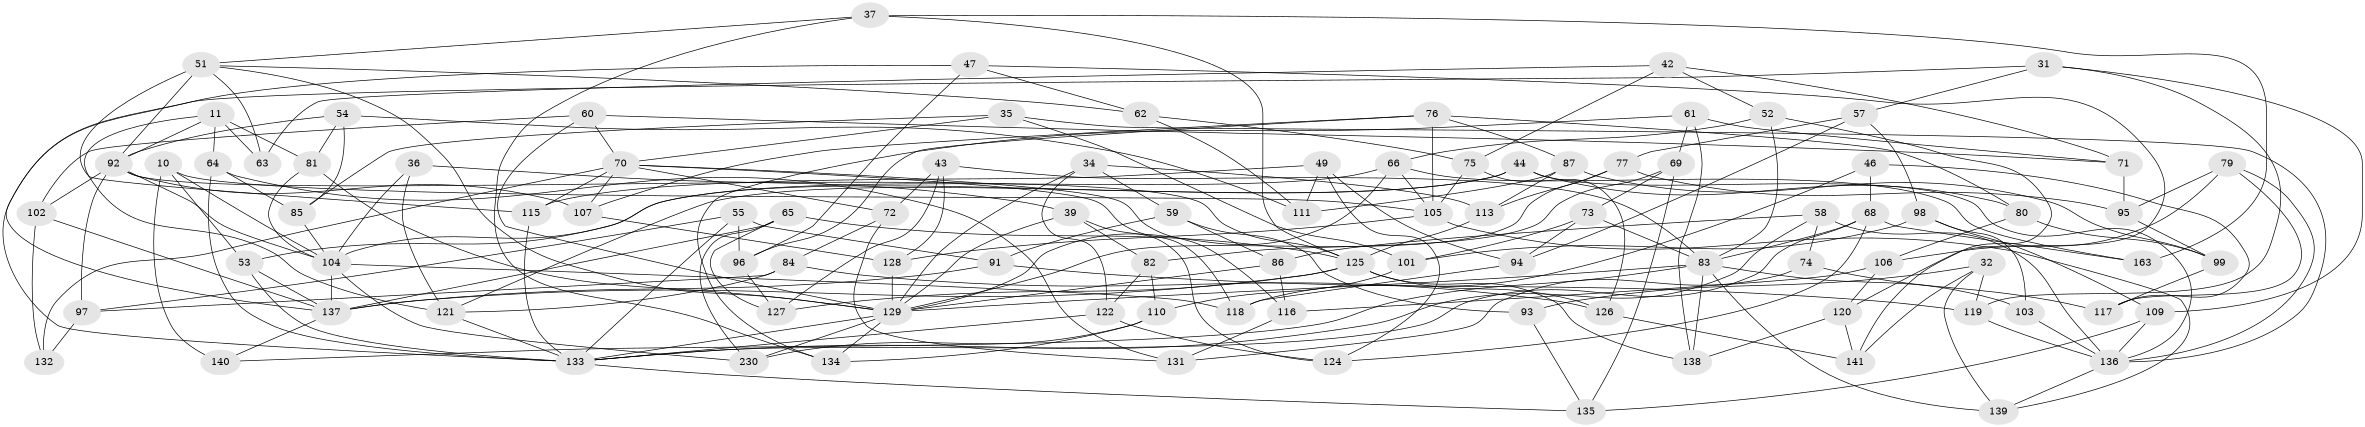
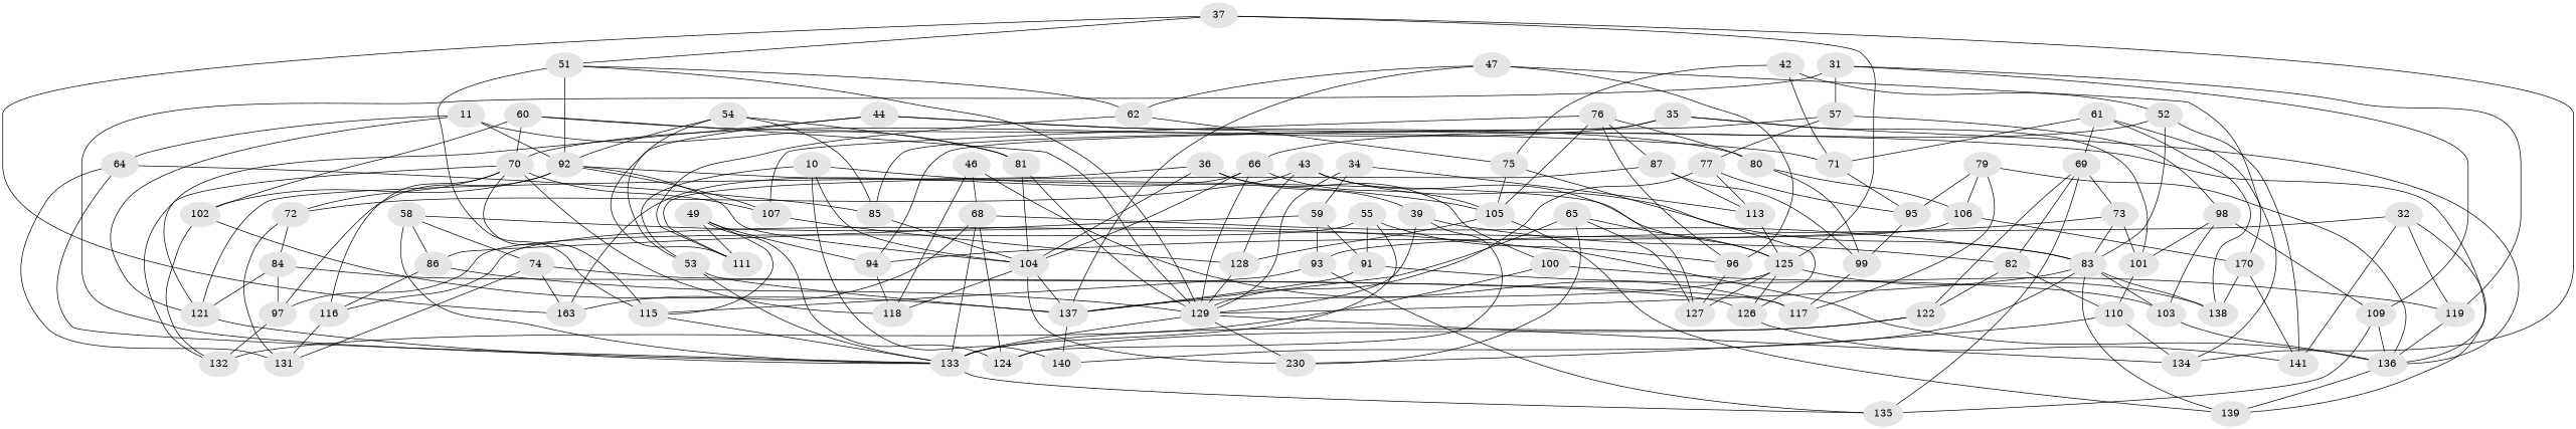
  graph {
    node [color=gray90 style=filled]
    11 [super="+9"]
-   63
    64
    81
    92 [super="+48+90"]
    121 [super="+108"]
    133 [super="+88+19"]
    85
    131
    129 [super="+16+29+89+56"]
    104 [super="+4+12+28"]
    125 [super="+67+78"]
    97
    102
    107
    31
    57
    109
    119
    94
    77
    98
    136 [super="+2+8"]
    135
    32
    93
    139
    141
    115 [super="+114"]
    34
    59
    113
    122
    91
    86
    124
    134
    n38 [label=230]
    70 [super="+20+45"]
    72
    118
    116
    132
    35
    101
    110
    36
    39
+   100
    82
    103
    137 [super="+7+23+21"]
    51 [super="+27"]
    62
    37
    n56 [label=163]
    127
    138
    126
    n60 [label=10 super="+22"]
    53
    105 [super="+1+50"]
    140
    128
    42
    52
    71
    75
    83 [super="+41"]
    66 [super="+38"]
    95
    43
    84
    44
    80 [super="+14"]
    106
    99
    68 [super="+6"]
    46
    117
    47
    96
-   120
+   120 [label=170]
    111
    49
    54
    55
    58
    74
    60
    61
    69
    73
    65
    76
    87
    79
-   11 -- 63 [weight=2]
    11 -- 64
    11 -- 81
    11 -- 92
    11 -- 121
    64 -- 133
    64 -- 85
    64 -- 131
    81 -- 129
    81 -- 104
    92 -- 104
    92 -- 125 [weight=2]
    92 -- 97
    92 -- 102
    92 -- 107
    121 -- 133 [weight=2]
    133 -- 135
    85 -- 104
    129 -- 133 [weight=3]
    129 -- 134
    129 -- n38
    104 -- n38
    104 -- 118
    104 -- 137 [weight=2]
    125 -- 137 [weight=2]
    125 -- 127
    125 -- 138
    125 -- 126
    97 -- 132
    102 -- 132
    102 -- 137
    107 -- 128
    31 -- 133
    31 -- 57
    31 -- 109
    31 -- 119
    57 -- 94
    57 -- 77
    57 -- 98
    109 -- 136
    109 -- 135
    119 -- 136
    94 -- 118
    77 -- 129
    77 -- 113
    77 -- 95
    98 -- 109
    98 -- 101
    98 -- 103
    136 -- 139
    32 -- 119
    32 -- 93
    32 -- 139
    32 -- 141
    93 -- 135
+   93 -- 115
    115 -- 133
    34 -- 129
    34 -- 59
    34 -- 113
-   34 -- 122
+   69 -- 122
    59 -- 93
    59 -- 91
    59 -- 86
    113 -- 125
    122 -- 133
    122 -- 124
    91 -- 119
    91 -- 137
    86 -- 129
    86 -- 116
    70 -- 107
    70 -- 115
    70 -- 72
    70 -- 118
    70 -- 116
    70 -- 132
    72 -- 131
    72 -- 84
    116 -- 131
    35 -- 85
    35 -- 136
    35 -- 70
    35 -- 101
    101 -- 110
    110 -- 134
    110 -- n38
    36 -- 121
    36 -- 104
    36 -- 39
+   36 -- 100
    39 -- 129
    39 -- 124
    39 -- 82
+   100 -- 132
+   100 -- 103
    82 -- 122
    82 -- 110
    103 -- 136
    137 -- 140
-   51 -- 63
    51 -- 92 [weight=2]
    51 -- 129
    51 -- 115 [weight=2]
    51 -- 62
    62 -- 75
    62 -- 111
    37 -- 125
    37 -- 134
    37 -- 51
    37 -- n56
    126 -- 141
    n60 -- 104
    n60 -- 53
    n60 -- 105 [weight=2]
    n60 -- 140 [weight=2]
    53 -- 133
    53 -- 137
    105 -- 139
    105 -- 128
    128 -- 129
-   42 -- 63
    42 -- 52
    42 -- 71
    42 -- 75
    52 -- 141
    52 -- 83
    52 -- 66
    71 -- 95
    75 -- 126
    75 -- 105
    83 -- 129 [weight=2]
    83 -- 139
    83 -- 103
    83 -- 138
    83 -- 140
    66 -- 129 [weight=2]
    66 -- 104
    66 -- n56
    66 -- 105
    95 -- 99
    43 -- 72
    43 -- 127
    43 -- 128
    43 -- 83
    84 -- 121
    84 -- 97
    84 -- 126
    44 -- 121
    44 -- 136
    44 -- 53
    44 -- 80
    80 -- 106
    80 -- 99
    106 -- 116
    106 -- 120
    99 -- 117
    68 -- 133
    68 -- 124
    68 -- n56
    68 -- 83
    46 -- 118
    46 -- 68 [weight=2]
    46 -- 117
    47 -- 137
    47 -- 62
    47 -- 96
    47 -- 120
    96 -- 127
    120 -- 141
    120 -- 138
    49 -- 94
    49 -- 115
    49 -- 124
    49 -- 111
    54 -- 81
    54 -- 92
    54 -- 85
    54 -- 111
    55 -- 133
    55 -- 97
    55 -- 91
    55 -- 96
    58 -- 133
    58 -- 136
    58 -- 86
    58 -- 74
    74 -- 131
+   74 -- n56
    74 -- 117
    60 -- 129
    60 -- 102
    60 -- 70
    60 -- 71
    61 -- 134
    61 -- 138
    61 -- 71
    61 -- 69
    69 -- 135
    69 -- 82
    69 -- 73
    73 -- 94
    73 -- 101
    73 -- 83
    65 -- 125
    65 -- n38
    65 -- 137
    65 -- 127
    76 -- 107
    76 -- 105 [weight=2]
    76 -- 80
    76 -- 96
    76 -- 87
    87 -- 113
    87 -- 99
    87 -- 111
    79 -- 136
    79 -- 95
    79 -- 106
    79 -- 117
  }
